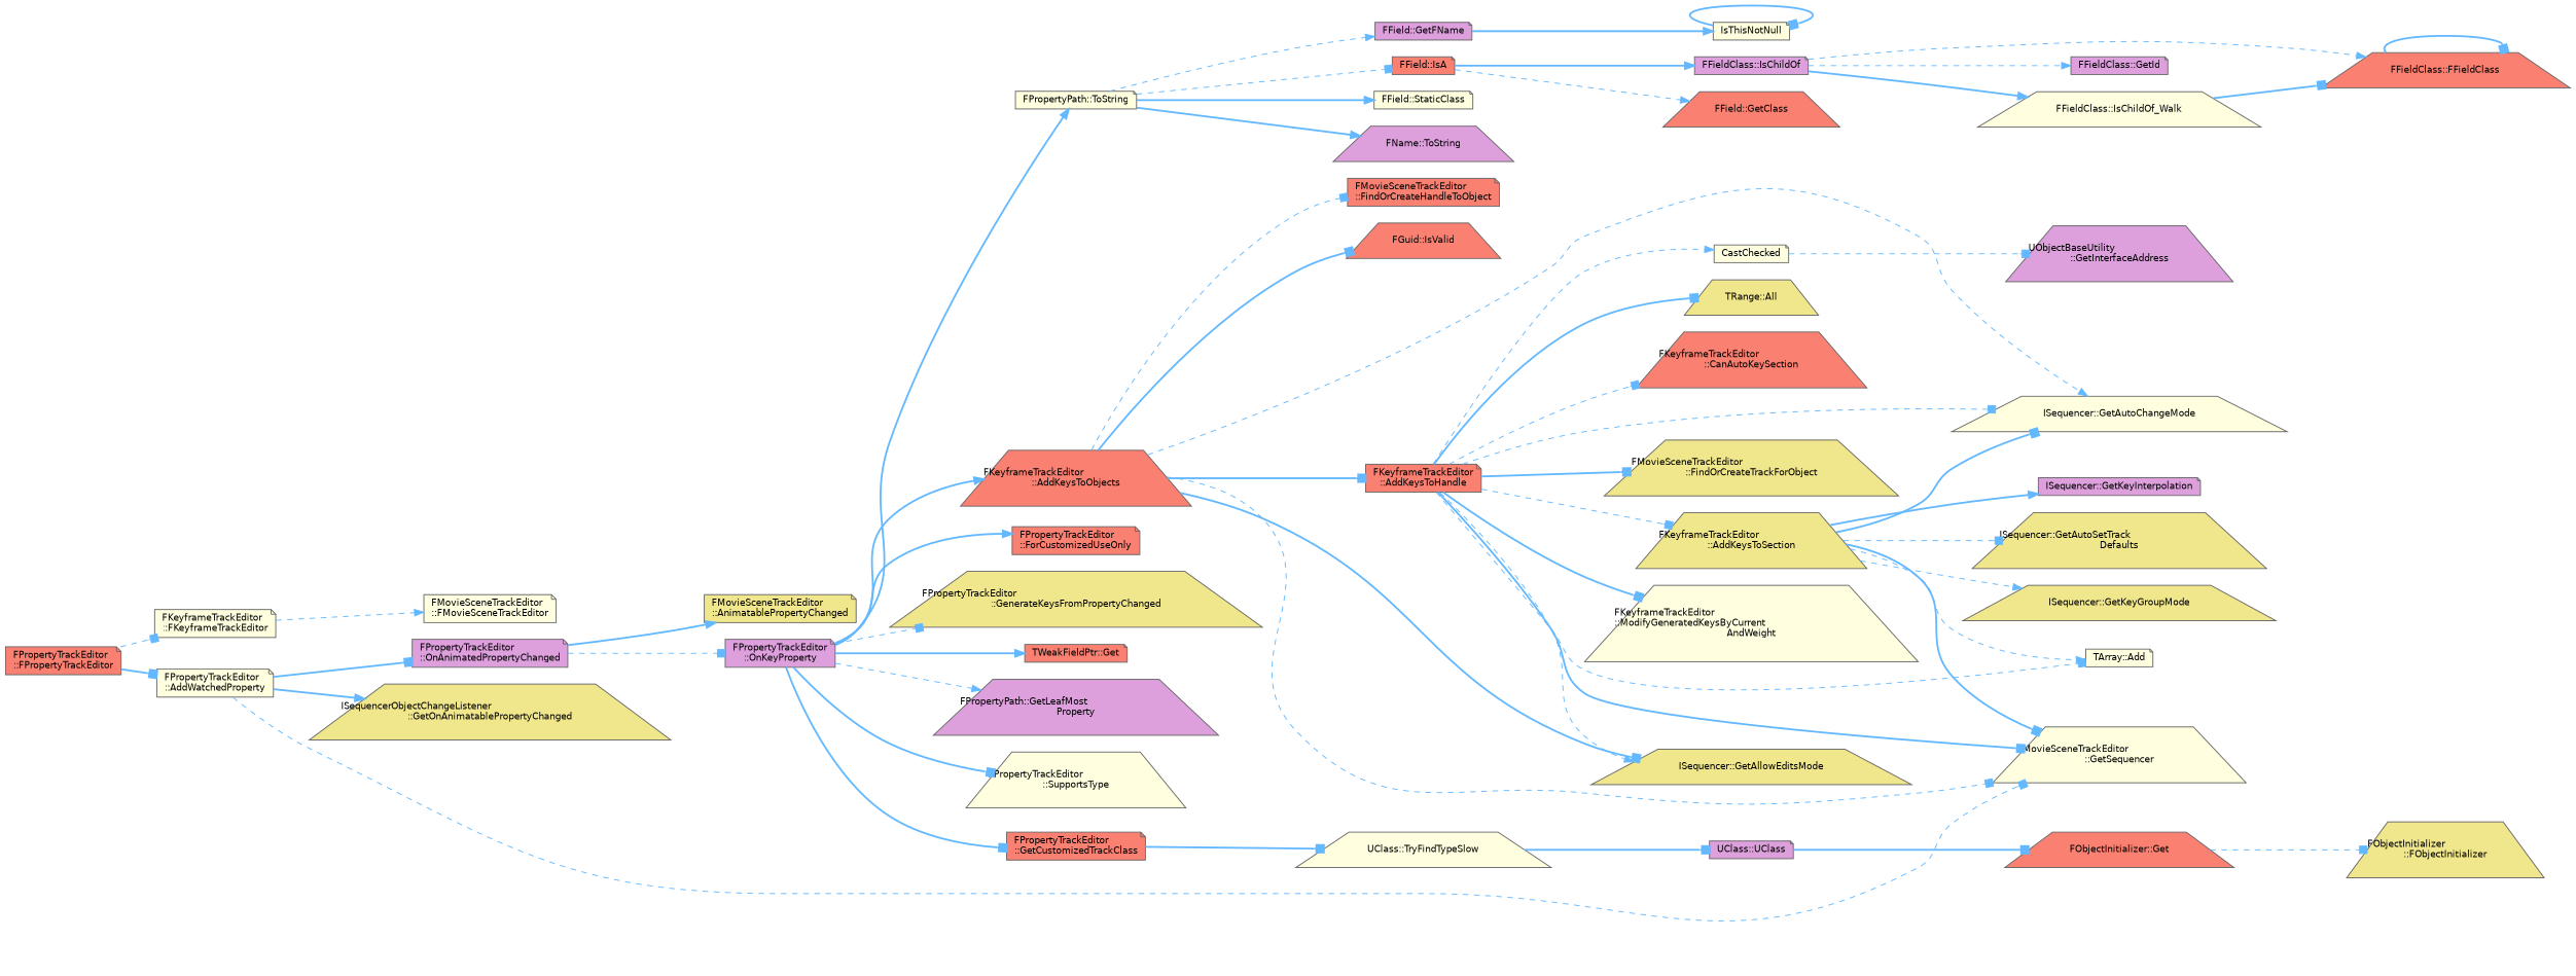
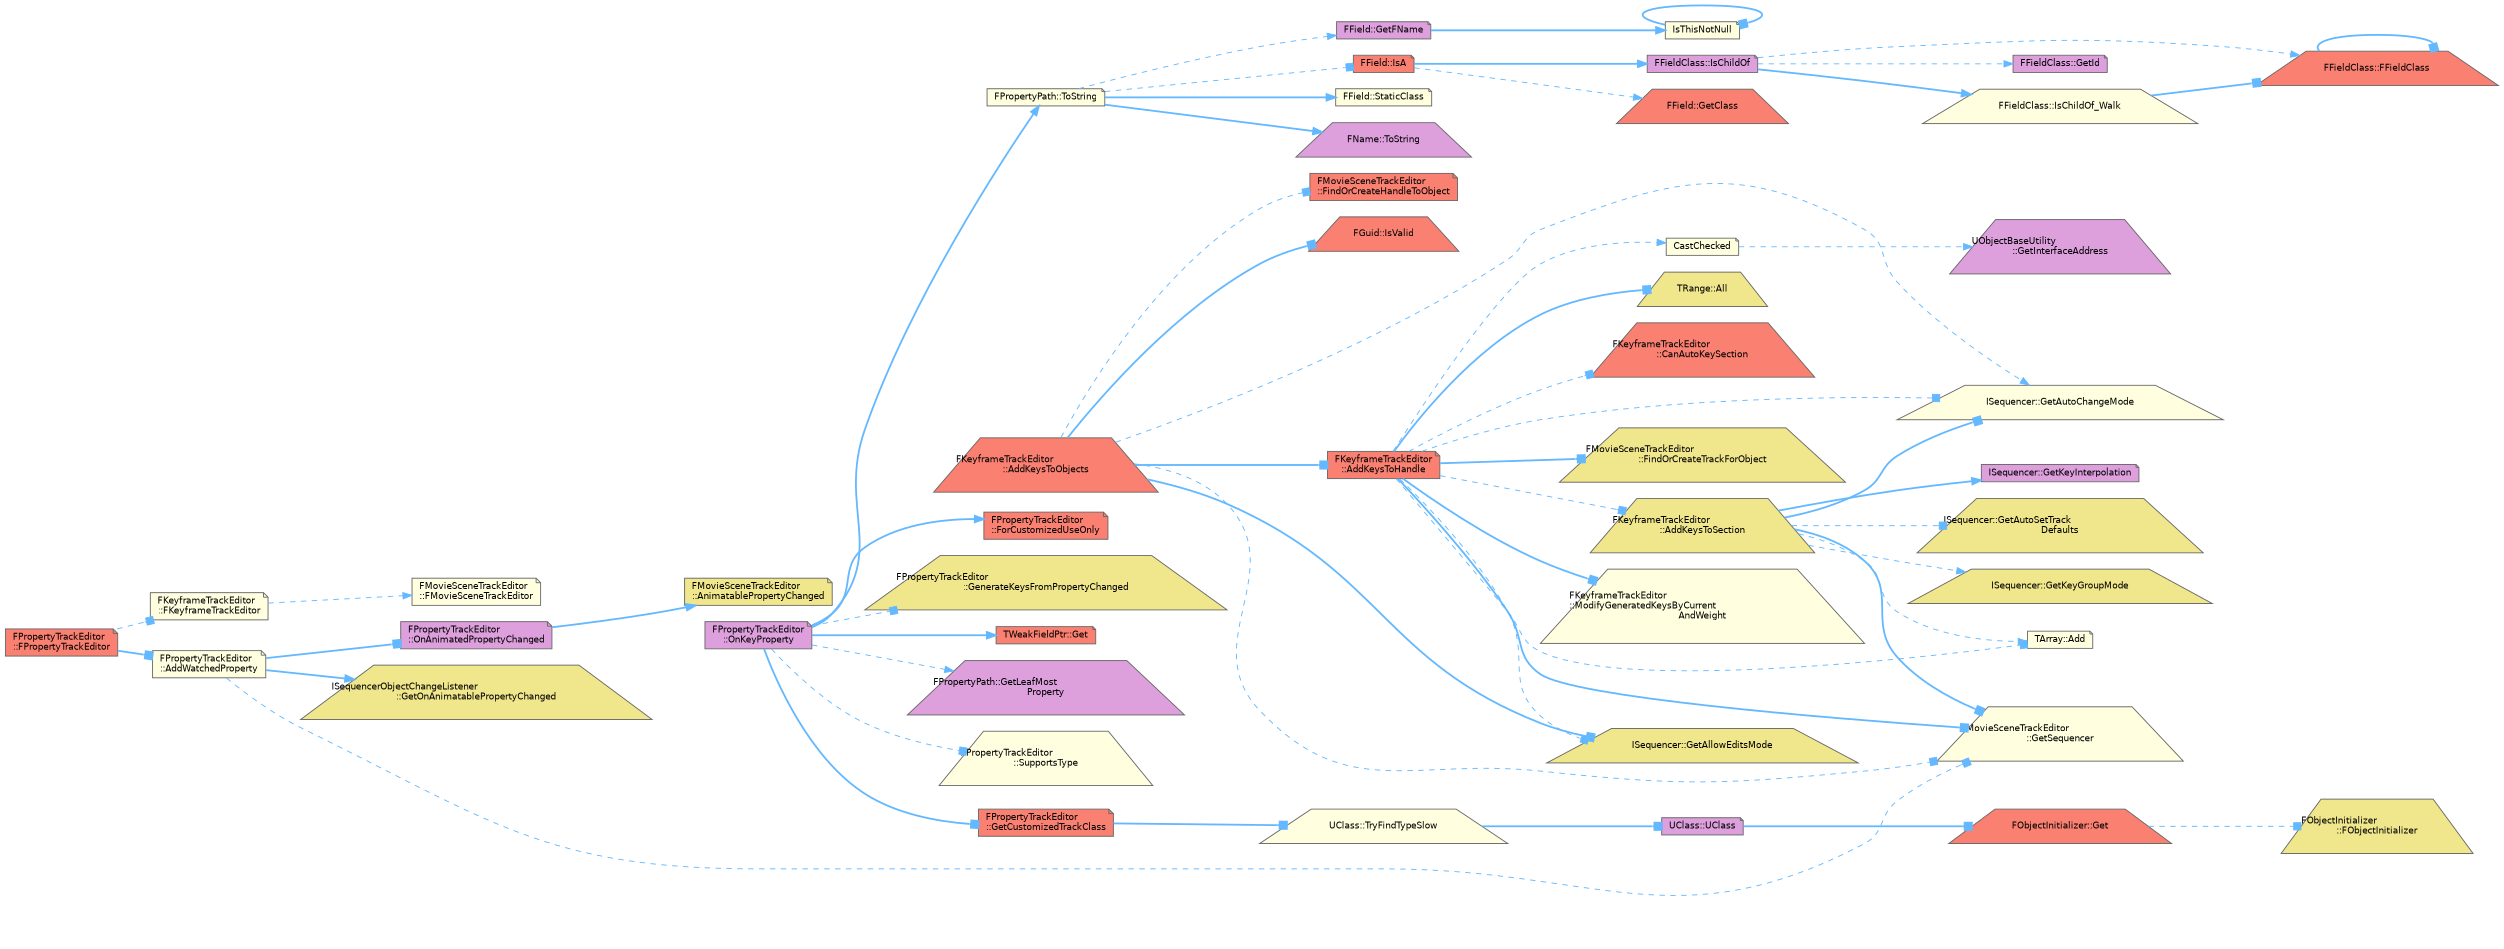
  digraph {
    rankdir=LR
    node [color=grey40 fillcolor=lightyellow fontname=Helvetica fontsize=10 shape=trapezium style=filled]
    edge [arrowhead=box color=steelblue1 fontname=Helvetica fontsize=10 labelfontname=Helvetica labelfontsize=10 style=bold]
    n1 [color=gray40 fillcolor=salmon fontcolor=black height=0.2 label="FPropertyTrackEditor\l::FPropertyTrackEditor" shape=note width=0.4]
    n2 [height=0.2 label="FKeyframeTrackEditor\l::FKeyframeTrackEditor" shape=note width=0.4]
    n3 [height=0.2 label="FPropertyTrackEditor\l::AddWatchedProperty" shape=note width=0.4]
    n4 [height=0.2 label="FMovieSceneTrackEditor\l::FMovieSceneTrackEditor" shape=note width=0.4]
    n5 [fillcolor=khaki height=0.2 label="ISequencerObjectChangeListener\l::GetOnAnimatablePropertyChanged" width=0.4]
    n6 [height=0.2 label="FMovieSceneTrackEditor\l::GetSequencer" width=0.4]
    n7 [fillcolor=plum height=0.2 label="FPropertyTrackEditor\l::OnAnimatedPropertyChanged" shape=note width=0.4]
    n8 [fillcolor=khaki height=0.2 label="FMovieSceneTrackEditor\l::AnimatablePropertyChanged" shape=note width=0.4]
    n9 [fillcolor=plum height=0.2 label="FPropertyTrackEditor\l::OnKeyProperty" shape=note width=0.4]
    n10 [fillcolor=salmon height=0.2 label="FKeyframeTrackEditor\l::AddKeysToObjects" width=0.4]
    n11 [fillcolor=salmon height=0.2 label="FPropertyTrackEditor\l::ForCustomizedUseOnly" shape=note width=0.4]
    n12 [fillcolor=khaki height=0.2 label="FPropertyTrackEditor\l::GenerateKeysFromPropertyChanged" width=0.4]
    n13 [fillcolor=salmon height=0.2 label="TWeakFieldPtr::Get" shape=note width=0.4]
    n14 [fillcolor=salmon height=0.2 label="FPropertyTrackEditor\l::GetCustomizedTrackClass" shape=note width=0.4]
    n15 [fillcolor=plum height=0.2 label="FPropertyPath::GetLeafMost\lProperty" width=0.4]
    n16 [height=0.2 label="FPropertyTrackEditor\l::SupportsType" width=0.4]
    n17 [height=0.2 label="FPropertyPath::ToString" shape=note width=0.4]
    n18 [fillcolor=salmon height=0.2 label="FKeyframeTrackEditor\l::AddKeysToHandle" shape=note width=0.4]
    n19 [height=0.2 label="ISequencer::GetAutoChangeMode" width=0.4]
    n20 [fillcolor=khaki height=0.2 label="ISequencer::GetAllowEditsMode" width=0.4]
    n21 [fillcolor=salmon height=0.2 label="FMovieSceneTrackEditor\l::FindOrCreateHandleToObject" shape=note width=0.4]
    n22 [fillcolor=salmon height=0.2 label="FGuid::IsValid" width=0.4]
    n23 [height=0.2 label="UClass::TryFindTypeSlow" width=0.4]
    n24 [fillcolor=plum height=0.2 label="FField::GetFName" shape=note width=0.4]
    n25 [fillcolor=salmon height=0.2 label="FField::IsA" shape=note width=0.4]
    n26 [height=0.2 label="FField::StaticClass" shape=note width=0.4]
    n27 [fillcolor=plum height=0.2 label="FName::ToString" width=0.4]
    n28 [height=0.2 label="TArray::Add" shape=note width=0.4]
    n29 [fillcolor=khaki height=0.2 label="FKeyframeTrackEditor\l::AddKeysToSection" width=0.4]
    n30 [fillcolor=khaki height=0.2 label="TRange::All" width=0.4]
    n31 [fillcolor=salmon height=0.2 label="FKeyframeTrackEditor\l::CanAutoKeySection" width=0.4]
    n32 [height=0.2 label=CastChecked shape=note width=0.4]
    n33 [fillcolor=khaki height=0.2 label="FMovieSceneTrackEditor\l::FindOrCreateTrackForObject" width=0.4]
    n34 [height=0.2 label="FKeyframeTrackEditor\l::ModifyGeneratedKeysByCurrent\lAndWeight" width=0.4]
    n35 [fillcolor=khaki height=0.2 label="ISequencer::GetAutoSetTrack\lDefaults" width=0.4]
    n36 [fillcolor=khaki height=0.2 label="ISequencer::GetKeyGroupMode" width=0.4]
    n37 [fillcolor=plum height=0.2 label="ISequencer::GetKeyInterpolation" shape=note width=0.4]
    n38 [fillcolor=plum height=0.2 label="UObjectBaseUtility\l::GetInterfaceAddress" width=0.4]
    n39 [fillcolor=plum height=0.2 label="UClass::UClass" shape=note width=0.4]
    n40 [fillcolor=salmon height=0.2 label="FObjectInitializer::Get" width=0.4]
    n41 [fillcolor=khaki height=0.2 label="FObjectInitializer\l::FObjectInitializer" width=0.4]
    n42 [height=0.2 label=IsThisNotNull shape=note width=0.4]
    n43 [fillcolor=salmon height=0.2 label="FField::GetClass" width=0.4]
    n44 [fillcolor=plum height=0.2 label="FFieldClass::IsChildOf" shape=note width=0.4]
    n45 [fillcolor=salmon height=0.2 label="FFieldClass::FFieldClass" width=0.4]
    n46 [fillcolor=plum height=0.2 label="FFieldClass::GetId" shape=note width=0.4]
    n47 [height=0.2 label="FFieldClass::IsChildOf_Walk" width=0.4]
    n1 -> n2 [style=dashed]
    n1 -> n3
    n2 -> n4 [arrowhead=normal style=dashed]
    n3 -> n5 [arrowhead=normal]
    n3 -> n6 [style=dashed]
    n3 -> n7
    n7 -> n8 [arrowhead=normal]
-   n7 -> n9 [style=dashed]
-   n9 -> n10 [arrowhead=normal]
    n9 -> n11 [arrowhead=normal]
    n9 -> n12 [style=dashed]
    n9 -> n13 [arrowhead=normal]
    n9 -> n14
    n9 -> n15 [arrowhead=normal style=dashed]
-   n9 -> n16
+   n9 -> n16 [style=dashed]
    n9 -> n17 [arrowhead=normal]
    n10 -> n6 [style=dashed]
    n10 -> n18
    n10 -> n19 [arrowhead=normal style=dashed]
    n10 -> n20
    n10 -> n21 [style=dashed]
    n10 -> n22
    n14 -> n23
    n17 -> n24 [arrowhead=normal style=dashed]
    n17 -> n25 [style=dashed]
    n17 -> n26 [arrowhead=normal]
    n17 -> n27 [arrowhead=normal]
    n18 -> n6
    n18 -> n19 [style=dashed]
-   n18 -> n20 [arrowhead=normal style=dashed]
+   n18 -> n20 [style=dashed]
    n18 -> n28 [style=dashed]
    n18 -> n29 [style=dashed]
    n18 -> n30
    n18 -> n31 [style=dashed]
    n18 -> n32 [arrowhead=normal style=dashed]
    n18 -> n33
    n18 -> n34
    n23 -> n39
    n24 -> n42 [arrowhead=normal]
    n25 -> n43 [arrowhead=normal style=dashed]
    n25 -> n44 [arrowhead=normal]
    n29 -> n6
    n29 -> n19
    n29 -> n28 [arrowhead=normal style=dashed]
    n29 -> n35 [style=dashed]
    n29 -> n36 [arrowhead=normal style=dashed]
    n29 -> n37 [arrowhead=normal]
-   n32 -> n38 [style=dashed]
+   n32 -> n38 [arrowhead=normal style=dashed]
    n39 -> n40
    n40 -> n41 [style=dashed]
    n42 -> n42
    n44 -> n45 [arrowhead=normal style=dashed]
    n44 -> n46 [arrowhead=normal style=dashed]
    n44 -> n47 [arrowhead=normal]
    n45 -> n45
    n47 -> n45
  }
